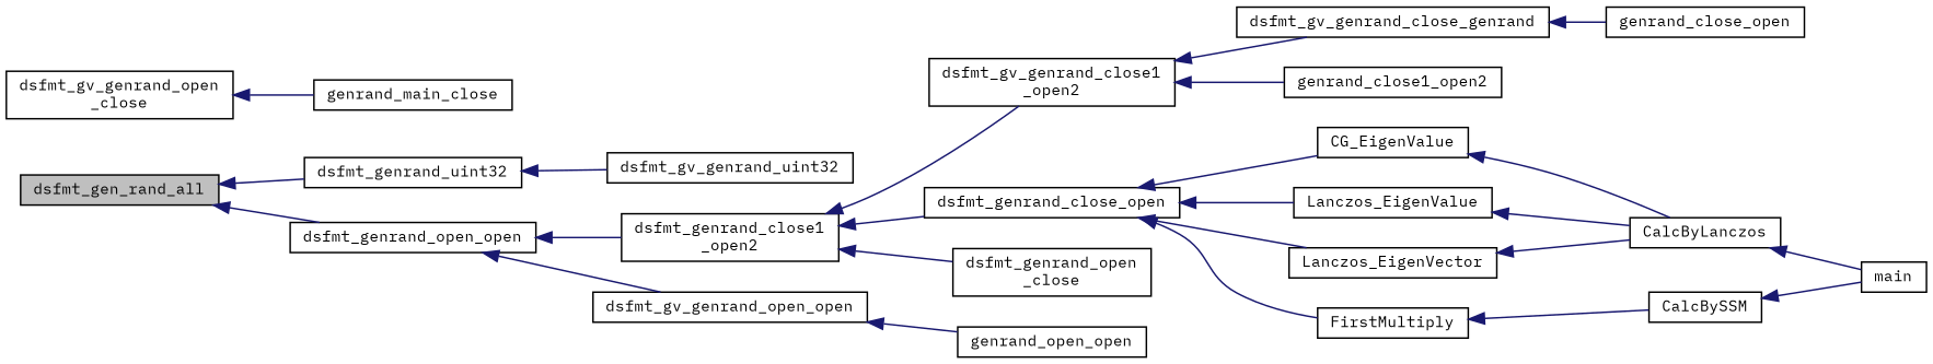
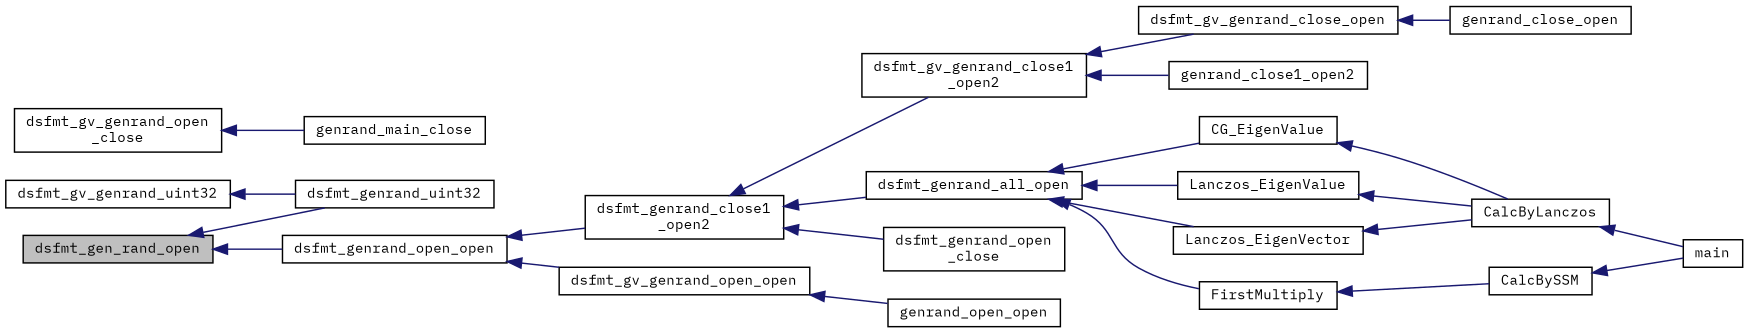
  digraph {
    fontname="IBM Plex Mono"
    rankdir=LR
    node [color=black fillcolor=white fontname="IBM Plex Mono" fontsize=10 shape=record style=filled]
    edge [color=midnightblue dir=back fontname="IBM Plex Mono" fontsize=10 labelfontname=Helvetica labelfontsize=10 style=solid]
-   n1 [fillcolor=grey75 fontcolor=black height=0.2 label=dsfmt_gen_rand_all width=0.4]
+   n1 [fillcolor=grey75 fontcolor=black height=0.2 label=dsfmt_gen_rand_open width=0.4]
    n2 [height=0.2 label=dsfmt_genrand_uint32 width=0.4]
    n3 [height=0.2 label=dsfmt_genrand_open_open width=0.4]
    n4 [height=0.2 label=dsfmt_gv_genrand_uint32 width=0.4]
    n5 [height=0.2 label="dsfmt_genrand_close1\l_open2" width=0.4]
    n6 [height=0.2 label="dsfmt_gv_genrand_close1\l_open2" width=0.4]
-   n7 [height=0.2 label=dsfmt_genrand_close_open width=0.4]
+   n7 [height=0.2 label=dsfmt_genrand_all_open width=0.4]
    n8 [height=0.2 label="dsfmt_genrand_open\l_close" width=0.4]
    n9 [height=0.2 label=dsfmt_gv_genrand_open_open width=0.4]
-   n10 [height=0.2 label=dsfmt_gv_genrand_close_genrand width=0.4]
+   n10 [height=0.2 label=dsfmt_gv_genrand_close_open width=0.4]
    n11 [height=0.2 label=genrand_close1_open2 width=0.4]
    n12 [height=0.2 label=CG_EigenValue width=0.4]
    n13 [height=0.2 label=FirstMultiply width=0.4]
    n14 [height=0.2 label=Lanczos_EigenValue width=0.4]
    n15 [height=0.2 label=Lanczos_EigenVector width=0.4]
    n16 [height=0.2 label=genrand_close_open width=0.4]
    n17 [height=0.2 label="dsfmt_gv_genrand_open\l_close" width=0.4]
    n18 [height=0.2 label=genrand_main_close width=0.4]
    n19 [height=0.2 label=CalcByLanczos width=0.4]
    n20 [height=0.2 label=CalcBySSM width=0.4]
    n21 [height=0.2 label=main width=0.4]
    n22 [height=0.2 label=genrand_open_open width=0.4]
    n1 -> n2
    n1 -> n3
-   n2 -> n4
+   n4 -> n2
    n3 -> n5
    n3 -> n9
    n5 -> n6
    n5 -> n7
    n5 -> n8
    n6 -> n10
    n6 -> n11
    n7 -> n12
    n7 -> n13
    n7 -> n14
    n7 -> n15
    n9 -> n22
    n10 -> n16
    n12 -> n19
    n13 -> n20
    n14 -> n19
    n15 -> n19
    n17 -> n18
    n19 -> n21
    n20 -> n21
  }
